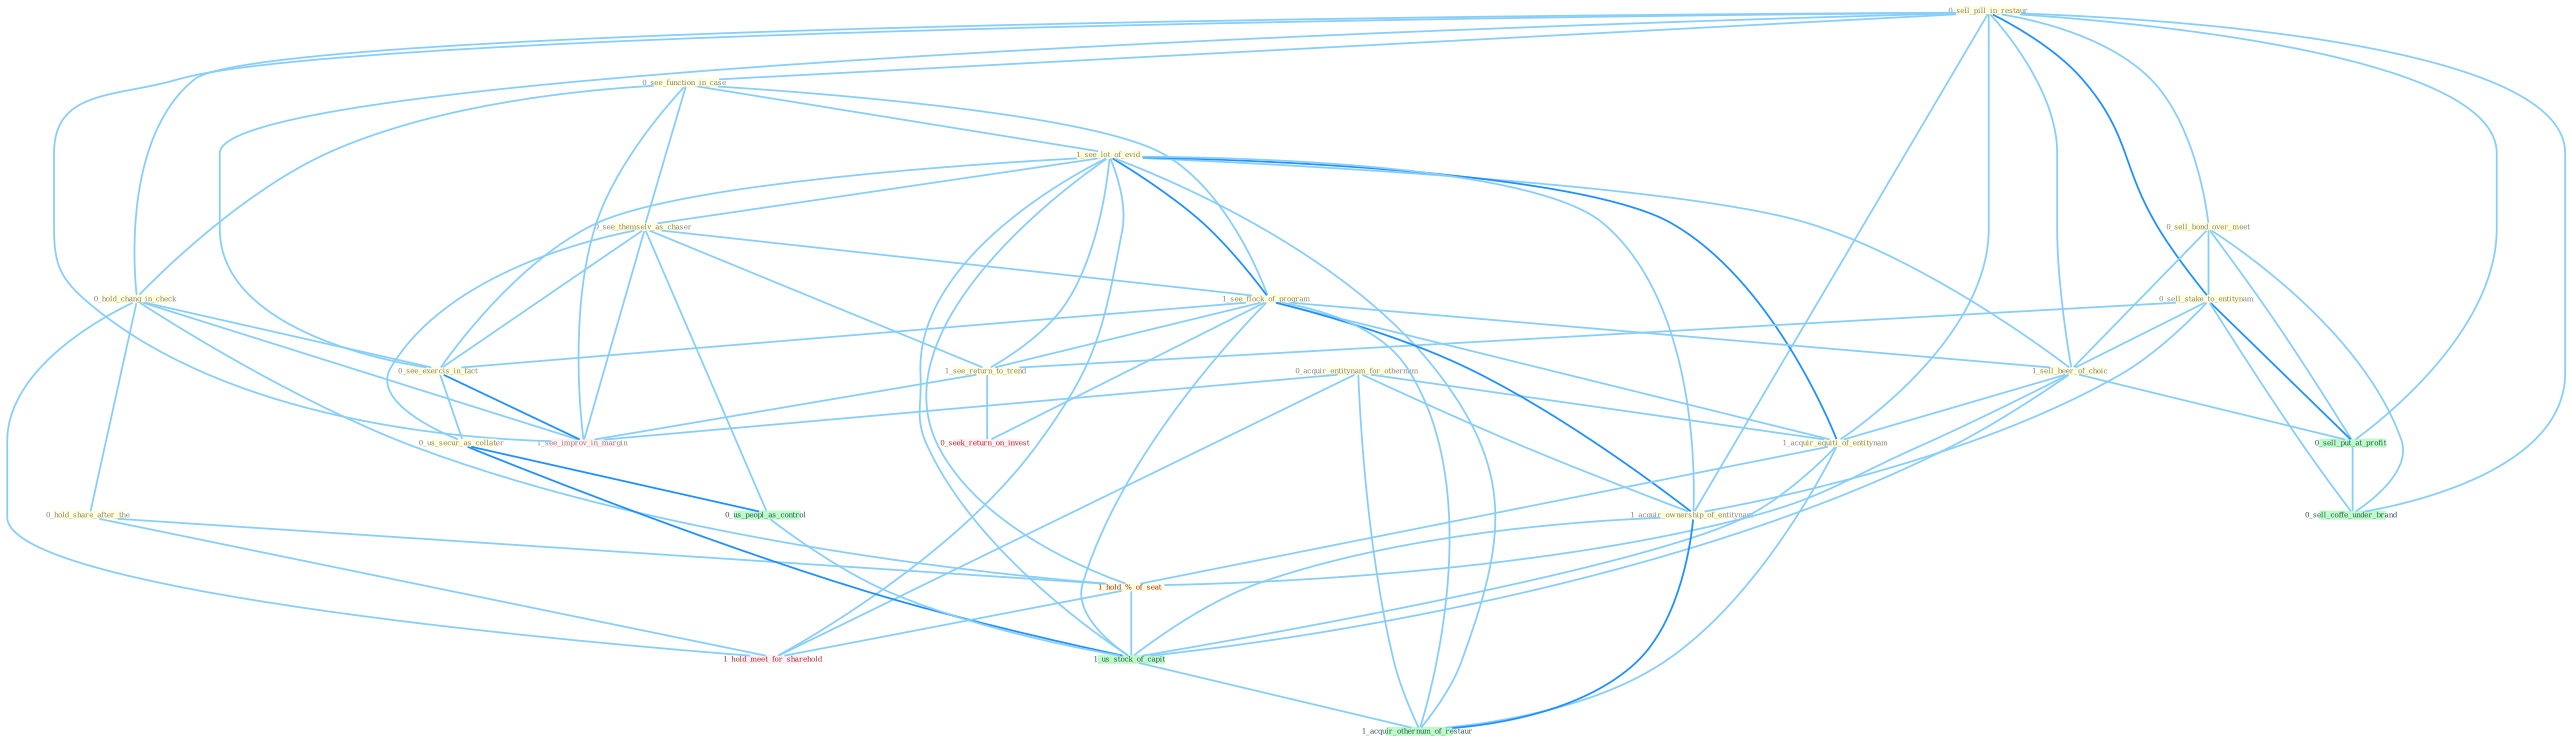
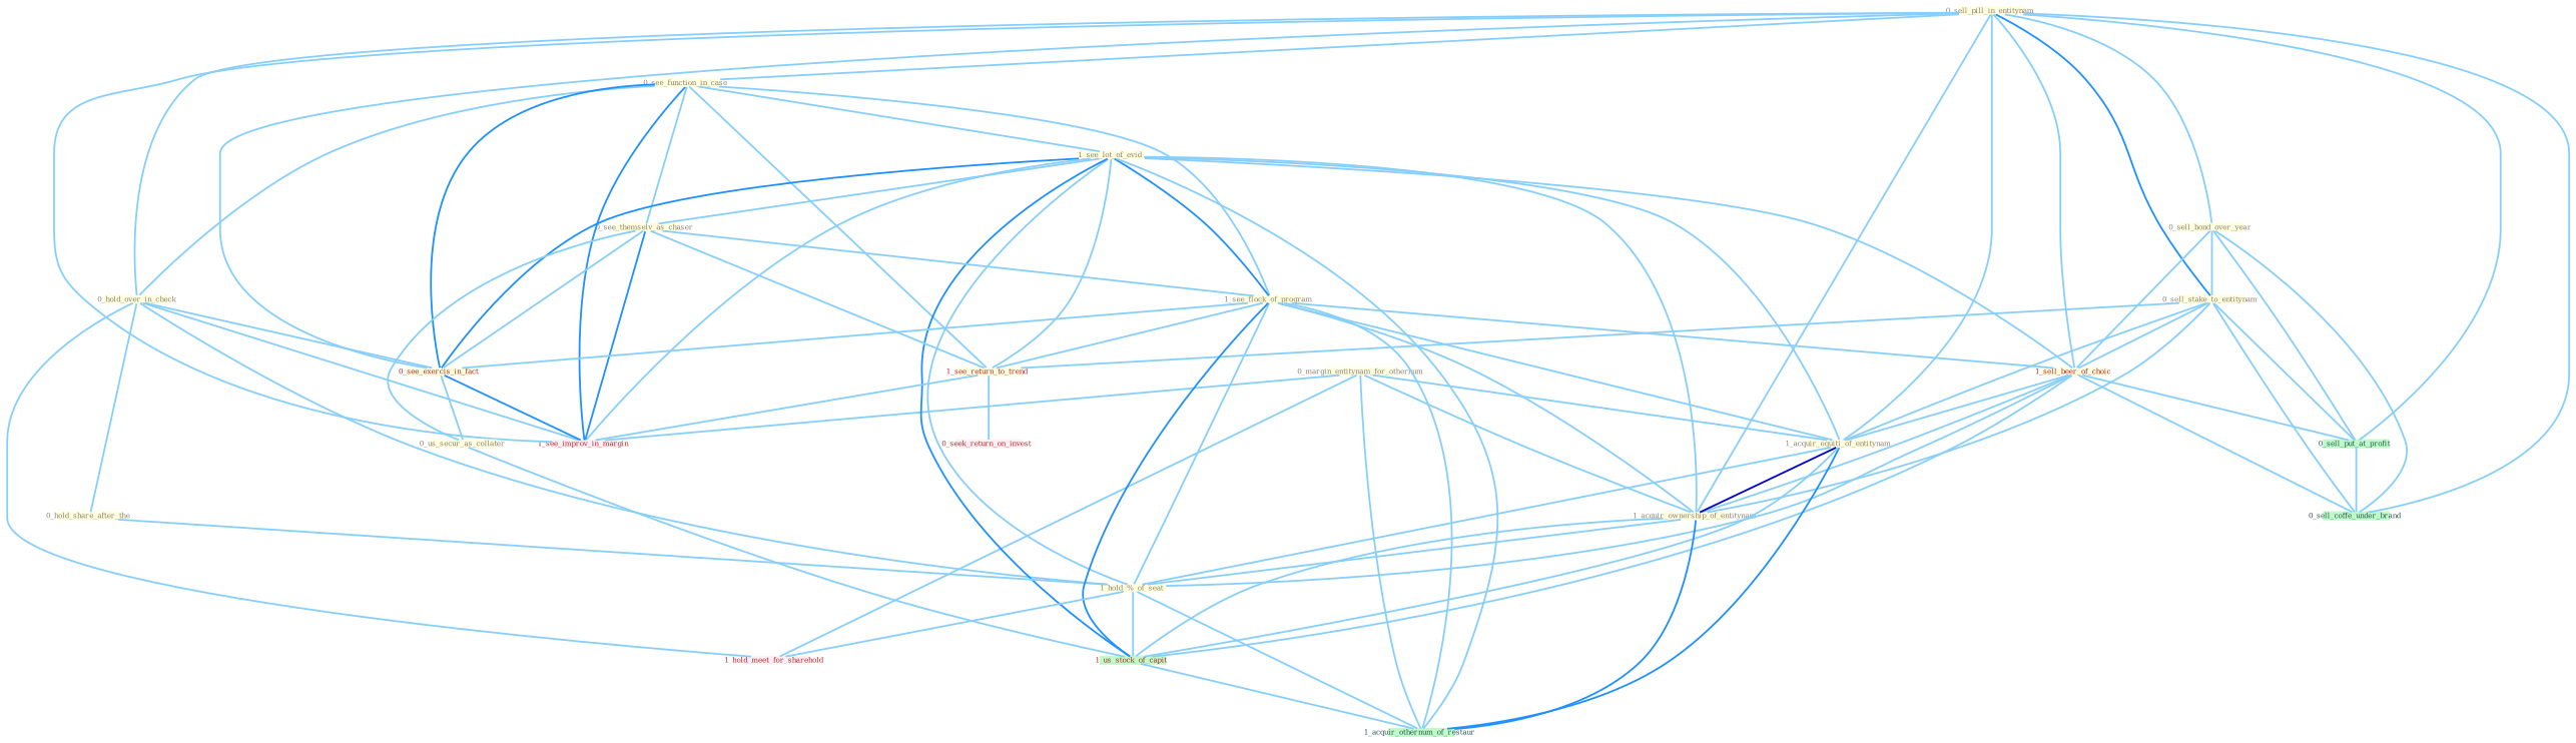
  graph {
    node [color="#ffffe0" fixedsize=true fontcolor="#8b7d6b" fontsize=4 shape=polygon style=filled]
    edge [color="#87cefa" w=1]
-   "0_sell_pill_in_entitynam " [height=.06 width=.5 label="0_sell_pill_in_restaur"]
+   "0_sell_pill_in_entitynam " [height=.06 width=.5]
    "0_see_function_in_case " [height=.06 width=.5]
-   "0_sell_bond_over_year " [height=.06 width=.5 label="0_sell_bond_over_meet"]
-   "0_hold_chang_in_check " [height=.06 width=.5]
-   "0_acquir_entitynam_for_othernum " [height=.06 width=.5]
+   "0_sell_bond_over_year " [height=.06 width=.5]
+   "0_hold_chang_in_check " [height=.06 width=.5 label="0_hold_over_in_check"]
+   "0_acquir_entitynam_for_othernum " [height=.06 width=.5 label="0_margin_entitynam_for_othernum"]
    "1_see_lot_of_evid " [height=.06 width=.5]
    "0_sell_stake_to_entitynam " [height=.06 width=.5]
    "0_hold_share_after_the " [height=.06 width=.5]
    "0_see_themselv_as_chaser " [height=.06 width=.5]
    "0_us_secur_as_collater " [height=.06 width=.5]
    "1_see_flock_of_program " [height=.06 width=.5]
-   "0_see_exercis_in_fact " [height=.06 width=.5]
-   "1_sell_beer_of_choic " [height=.06 width=.5]
+   "0_see_exercis_in_fact " [fontcolor="#b22222" height=.06 width=.5]
+   "1_sell_beer_of_choic " [fontcolor="#b22222" height=.06 width=.5]
    "1_acquir_equiti_of_entitynam " [height=.06 width=.5]
    "1_acquir_ownership_of_entitynam " [height=.06 width=.5]
-   "1_hold_%_of_seat " [fontcolor="#b22222" height=.06 width=.5]
-   "1_see_return_to_trend " [height=.06 width=.5]
+   "1_hold_%_of_seat " [height=.06 width=.5]
+   "1_see_return_to_trend " [fontcolor="#b22222" height=.06 width=.5]
    "0_seek_return_on_invest " [color="#fff0f5" fontcolor="#b22222" height=.06 width=.5]
-   "1_see_improv_in_margin " [color="#fff0f5" height=.06 width=.5]
+   "1_see_improv_in_margin " [color="#fff0f5" fontcolor="#b22222" height=.06 width=.5]
    "1_hold_meet_for_sharehold " [color="#fff0f5" fontcolor="#b22222" height=.06 width=.5]
    "0_sell_put_at_profit " [color="#BDFCC9" fontcolor="#2f4f4f" height=.06 width=.5]
    "0_sell_coffe_under_brand " [color="#BDFCC9" fontcolor="#2f4f4f" height=.06 width=.5]
    "1_acquir_othernum_of_restaur " [color="#BDFCC9" fontcolor="#2f4f4f" height=.06 width=.5]
-   "1_us_stock_of_capit " [color="#BDFCC9" fontcolor="#2f4f4f" height=.06 width=.5]
-   "0_us_peopl_as_control " [color="#BDFCC9" fontcolor="#2f4f4f" height=.06 width=.5]
+   "1_us_stock_of_capit " [color="#BDFCC9" fontcolor="#b22222" height=.06 width=.5]
    subgraph sub_1 {
      "0_sell_pill_in_entitynam "
      "0_see_function_in_case "
      "0_sell_bond_over_year "
      "0_hold_chang_in_check "
      "0_acquir_entitynam_for_othernum "
      "1_see_lot_of_evid "
      "0_sell_stake_to_entitynam "
      "0_hold_share_after_the "
      "0_see_themselv_as_chaser "
      "0_us_secur_as_collater "
      "1_see_flock_of_program "
      "0_see_exercis_in_fact "
      "1_sell_beer_of_choic "
      "1_acquir_equiti_of_entitynam "
      "1_acquir_ownership_of_entitynam "
      "1_hold_%_of_seat "
      "1_see_return_to_trend "
    }
    subgraph sub_2 {
      "0_seek_return_on_invest "
      "1_see_improv_in_margin "
      "1_hold_meet_for_sharehold "
    }
    "0_sell_pill_in_entitynam " -- "0_see_function_in_case "
    "0_sell_pill_in_entitynam " -- "0_sell_bond_over_year "
    "0_sell_pill_in_entitynam " -- "0_hold_chang_in_check "
    "0_sell_pill_in_entitynam " -- "0_sell_stake_to_entitynam " [color="#1e90ff" w=2]
    "0_sell_pill_in_entitynam " -- "0_see_exercis_in_fact "
    "0_sell_pill_in_entitynam " -- "1_sell_beer_of_choic "
    "0_sell_pill_in_entitynam " -- "1_acquir_equiti_of_entitynam "
    "0_sell_pill_in_entitynam " -- "1_acquir_ownership_of_entitynam "
    "0_sell_pill_in_entitynam " -- "1_see_improv_in_margin "
    "0_sell_pill_in_entitynam " -- "0_sell_put_at_profit "
    "0_sell_pill_in_entitynam " -- "0_sell_coffe_under_brand "
    "0_see_function_in_case " -- "0_hold_chang_in_check "
    "0_see_function_in_case " -- "1_see_lot_of_evid "
    "0_see_function_in_case " -- "0_see_themselv_as_chaser "
    "0_see_function_in_case " -- "1_see_flock_of_program "
-   "0_see_function_in_case " -- "1_see_improv_in_margin " [w=2]
+   "0_see_function_in_case " -- "0_see_exercis_in_fact " [color="#1e90ff" w=2]
+   "0_see_function_in_case " -- "1_see_return_to_trend "
+   "0_see_function_in_case " -- "1_see_improv_in_margin " [color="#1e90ff" w=2]
    "0_sell_bond_over_year " -- "0_sell_stake_to_entitynam "
    "0_sell_bond_over_year " -- "1_sell_beer_of_choic "
    "0_sell_bond_over_year " -- "0_sell_put_at_profit "
    "0_sell_bond_over_year " -- "0_sell_coffe_under_brand "
    "0_hold_chang_in_check " -- "0_hold_share_after_the "
    "0_hold_chang_in_check " -- "0_see_exercis_in_fact "
    "0_hold_chang_in_check " -- "1_hold_%_of_seat "
    "0_hold_chang_in_check " -- "1_see_improv_in_margin "
    "0_hold_chang_in_check " -- "1_hold_meet_for_sharehold "
    "0_acquir_entitynam_for_othernum " -- "1_acquir_equiti_of_entitynam "
    "0_acquir_entitynam_for_othernum " -- "1_acquir_ownership_of_entitynam "
    "0_acquir_entitynam_for_othernum " -- "1_see_improv_in_margin "
    "0_acquir_entitynam_for_othernum " -- "1_hold_meet_for_sharehold "
    "0_acquir_entitynam_for_othernum " -- "1_acquir_othernum_of_restaur "
    "1_see_lot_of_evid " -- "0_see_themselv_as_chaser "
    "1_see_lot_of_evid " -- "1_see_flock_of_program " [color="#1e90ff" w=2]
-   "1_see_lot_of_evid " -- "0_see_exercis_in_fact "
+   "1_see_lot_of_evid " -- "0_see_exercis_in_fact " [color="#1e90ff"]
    "1_see_lot_of_evid " -- "1_sell_beer_of_choic "
-   "1_see_lot_of_evid " -- "1_acquir_equiti_of_entitynam " [color="#1e90ff"]
+   "1_see_lot_of_evid " -- "1_acquir_equiti_of_entitynam "
    "1_see_lot_of_evid " -- "1_acquir_ownership_of_entitynam "
    "1_see_lot_of_evid " -- "1_hold_%_of_seat "
    "1_see_lot_of_evid " -- "1_see_return_to_trend "
-   "1_see_lot_of_evid " -- "1_hold_meet_for_sharehold "
+   "1_see_lot_of_evid " -- "1_see_improv_in_margin "
    "1_see_lot_of_evid " -- "1_acquir_othernum_of_restaur "
-   "1_see_lot_of_evid " -- "1_us_stock_of_capit "
+   "1_see_lot_of_evid " -- "1_us_stock_of_capit " [color="#1e90ff"]
    "0_sell_stake_to_entitynam " -- "1_sell_beer_of_choic "
+   "0_sell_stake_to_entitynam " -- "1_acquir_equiti_of_entitynam "
    "0_sell_stake_to_entitynam " -- "1_acquir_ownership_of_entitynam "
    "0_sell_stake_to_entitynam " -- "1_see_return_to_trend "
-   "0_sell_stake_to_entitynam " -- "0_sell_put_at_profit " [color="#1e90ff"]
+   "0_sell_stake_to_entitynam " -- "0_sell_put_at_profit "
    "0_sell_stake_to_entitynam " -- "0_sell_coffe_under_brand "
    "0_hold_share_after_the " -- "1_hold_%_of_seat "
-   "0_hold_share_after_the " -- "1_hold_meet_for_sharehold "
    "0_see_themselv_as_chaser " -- "0_us_secur_as_collater "
    "0_see_themselv_as_chaser " -- "1_see_flock_of_program "
    "0_see_themselv_as_chaser " -- "0_see_exercis_in_fact "
    "0_see_themselv_as_chaser " -- "1_see_return_to_trend "
-   "0_see_themselv_as_chaser " -- "1_see_improv_in_margin "
-   "0_see_themselv_as_chaser " -- "0_us_peopl_as_control "
-   "0_us_secur_as_collater " -- "1_us_stock_of_capit " [color="#1e90ff"]
-   "0_us_secur_as_collater " -- "0_us_peopl_as_control " [color="#1e90ff" w=2]
+   "0_see_themselv_as_chaser " -- "1_see_improv_in_margin " [color="#1e90ff"]
+   "0_us_secur_as_collater " -- "1_us_stock_of_capit "
    "1_see_flock_of_program " -- "0_see_exercis_in_fact "
    "1_see_flock_of_program " -- "1_sell_beer_of_choic "
    "1_see_flock_of_program " -- "1_acquir_equiti_of_entitynam "
-   "1_see_flock_of_program " -- "1_acquir_ownership_of_entitynam " [color="#1e90ff"]
-   "1_see_flock_of_program " -- "0_seek_return_on_invest "
+   "1_see_flock_of_program " -- "1_acquir_ownership_of_entitynam "
+   "1_see_flock_of_program " -- "1_hold_%_of_seat "
    "1_see_flock_of_program " -- "1_see_return_to_trend "
    "1_see_flock_of_program " -- "1_acquir_othernum_of_restaur "
-   "1_see_flock_of_program " -- "1_us_stock_of_capit "
+   "1_see_flock_of_program " -- "1_us_stock_of_capit " [color="#1e90ff"]
    "0_see_exercis_in_fact " -- "0_us_secur_as_collater "
    "0_see_exercis_in_fact " -- "1_see_improv_in_margin " [color="#1e90ff" w=2]
    "1_sell_beer_of_choic " -- "1_acquir_equiti_of_entitynam "
+   "1_sell_beer_of_choic " -- "1_acquir_ownership_of_entitynam "
    "1_sell_beer_of_choic " -- "1_hold_%_of_seat "
    "1_sell_beer_of_choic " -- "0_sell_put_at_profit "
+   "1_sell_beer_of_choic " -- "0_sell_coffe_under_brand "
    "1_sell_beer_of_choic " -- "1_us_stock_of_capit "
+   "1_acquir_equiti_of_entitynam " -- "1_acquir_ownership_of_entitynam " [color="#0000cd" w=3]
    "1_acquir_equiti_of_entitynam " -- "1_hold_%_of_seat "
-   "1_acquir_equiti_of_entitynam " -- "1_acquir_othernum_of_restaur " [w=2]
+   "1_acquir_equiti_of_entitynam " -- "1_acquir_othernum_of_restaur " [color="#1e90ff" w=2]
    "1_acquir_equiti_of_entitynam " -- "1_us_stock_of_capit "
+   "1_acquir_ownership_of_entitynam " -- "1_hold_%_of_seat "
    "1_acquir_ownership_of_entitynam " -- "1_acquir_othernum_of_restaur " [color="#1e90ff" w=2]
    "1_acquir_ownership_of_entitynam " -- "1_us_stock_of_capit "
    "1_hold_%_of_seat " -- "1_hold_meet_for_sharehold "
+   "1_hold_%_of_seat " -- "1_acquir_othernum_of_restaur "
    "1_hold_%_of_seat " -- "1_us_stock_of_capit "
    "1_see_return_to_trend " -- "0_seek_return_on_invest "
    "1_see_return_to_trend " -- "1_see_improv_in_margin "
    "0_sell_put_at_profit " -- "0_sell_coffe_under_brand "
    "1_us_stock_of_capit " -- "1_acquir_othernum_of_restaur "
-   "0_us_peopl_as_control " -- "1_us_stock_of_capit "
  }
